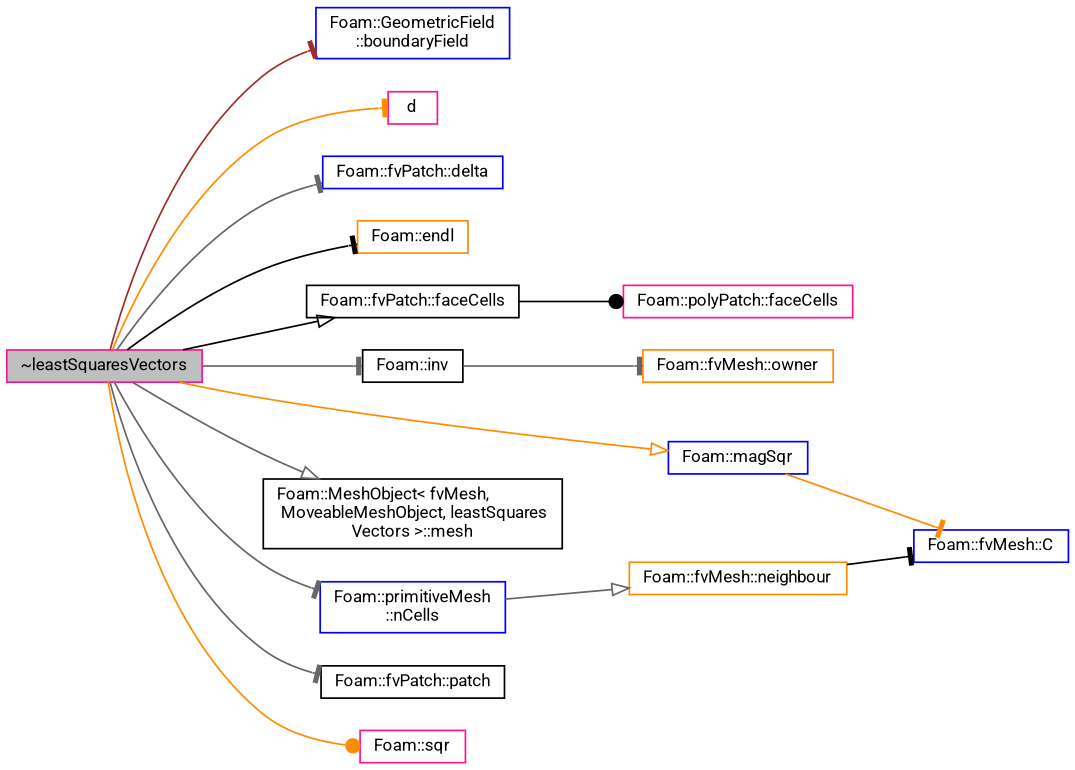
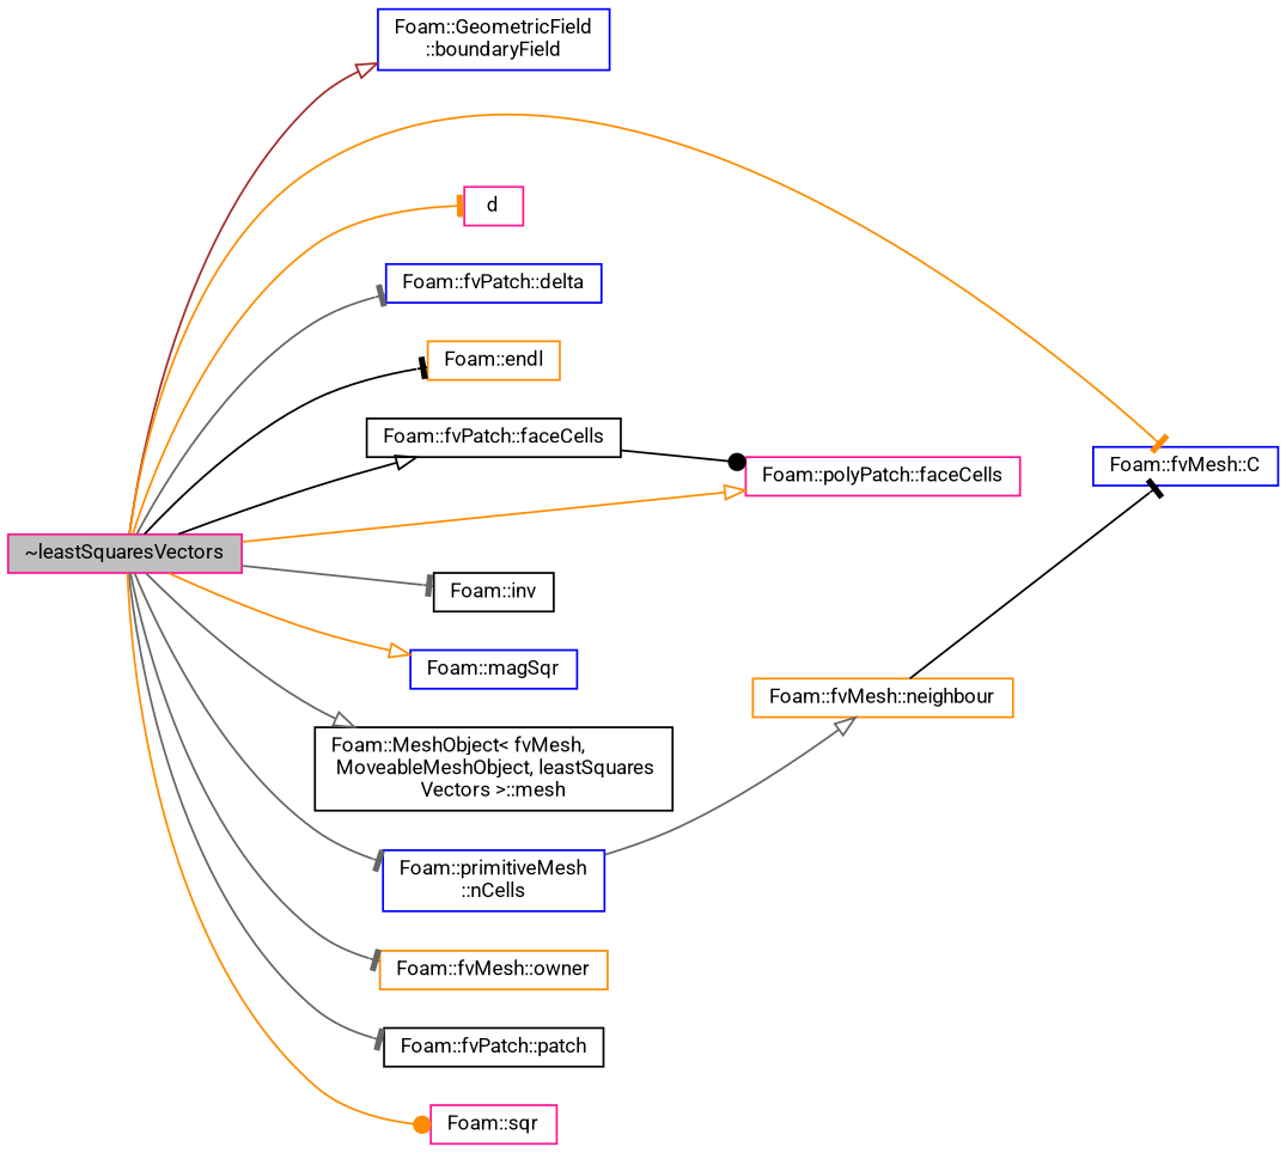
  digraph {
    fontname=Roboto
    rankdir=LR
    node [color=blue fontname=Roboto fontsize=10 shape=record]
    edge [arrowhead=tee color=gray40 fontname=Roboto fontsize=10 labelfontname=FreeSans labelfontsize=10 style=solid]
    n1 [color=deeppink fillcolor=grey75 fontcolor=black height=0.2 label="~leastSquaresVectors" style=filled width=0.4]
    n2 [height=0.2 label="Foam::GeometricField\l::boundaryField" width=0.4]
    n3 [height=0.2 label="Foam::fvMesh::C" width=0.4]
    n4 [color=deeppink height=0.2 label=d width=0.4]
    n5 [height=0.2 label="Foam::fvPatch::delta" width=0.4]
    n6 [color=darkorange height=0.2 label="Foam::endl" width=0.4]
    n7 [color=black height=0.2 label="Foam::fvPatch::faceCells" width=0.4]
    n8 [color=deeppink height=0.2 label="Foam::polyPatch::faceCells" width=0.4]
    n9 [color=black height=0.2 label="Foam::inv" width=0.4]
    n10 [height=0.2 label="Foam::magSqr" width=0.4]
    n11 [color=black height=0.2 label="Foam::MeshObject\< fvMesh,\l MoveableMeshObject, leastSquares\lVectors \>::mesh" width=0.4]
    n12 [height=0.2 label="Foam::primitiveMesh\l::nCells" width=0.4]
    n13 [color=darkorange height=0.2 label="Foam::fvMesh::owner" width=0.4]
    n14 [color=black height=0.2 label="Foam::fvPatch::patch" width=0.4]
    n15 [color=deeppink height=0.2 label="Foam::sqr" width=0.4]
    n16 [color=darkorange height=0.2 label="Foam::fvMesh::neighbour" width=0.4]
-   n1 -> n2 [color=brown]
-   n10 -> n3 [color=darkorange]
+   n1 -> n2 [arrowhead=onormal color=brown]
+   n1 -> n3 [color=darkorange]
    n1 -> n4 [color=darkorange]
    n1 -> n5
    n1 -> n6 [color=black]
    n1 -> n7 [arrowhead=onormal color=black]
+   n1 -> n8 [arrowhead=onormal color=darkorange]
    n1 -> n9
    n1 -> n10 [arrowhead=onormal color=darkorange]
    n1 -> n11 [arrowhead=onormal]
    n1 -> n12
-   n9 -> n13
+   n1 -> n13
    n1 -> n14
    n1 -> n15 [arrowhead=dot color=darkorange]
    n7 -> n8 [arrowhead=dot color=black]
    n12 -> n16 [arrowhead=onormal]
    n16 -> n3 [color=black]
  }
